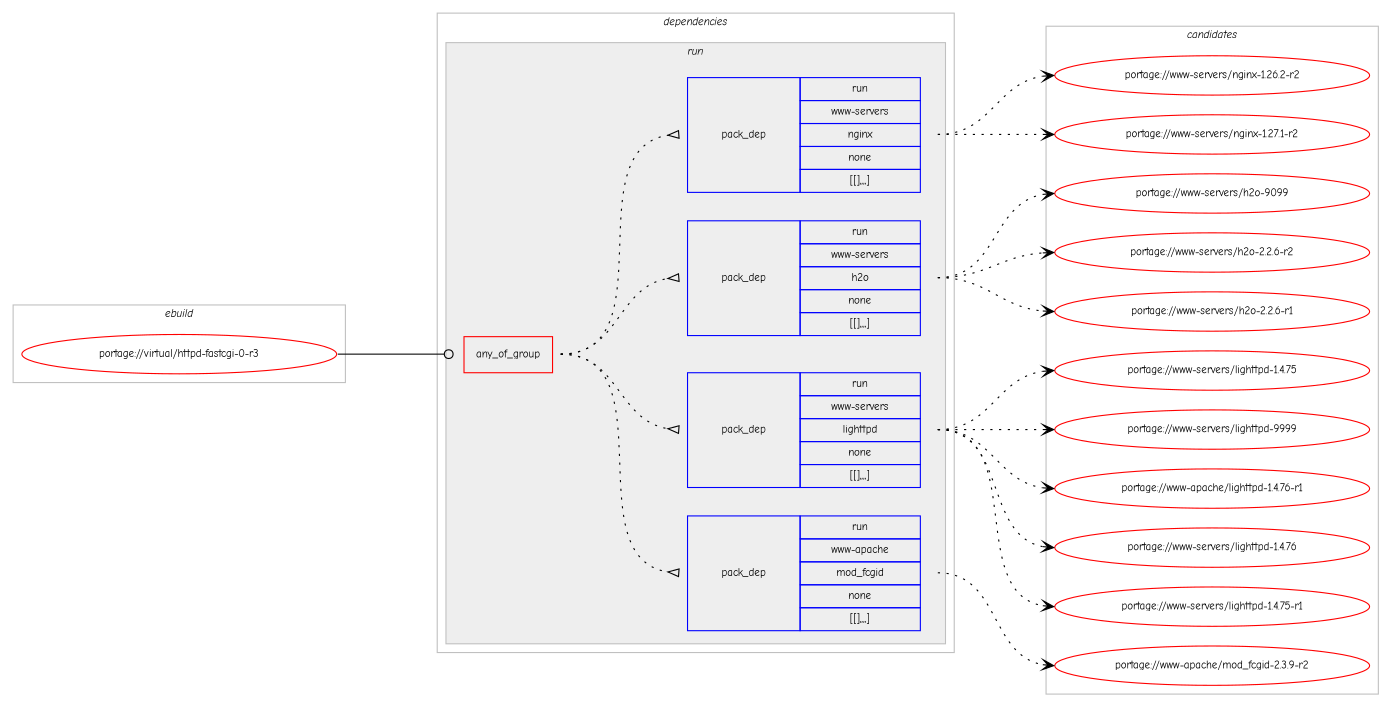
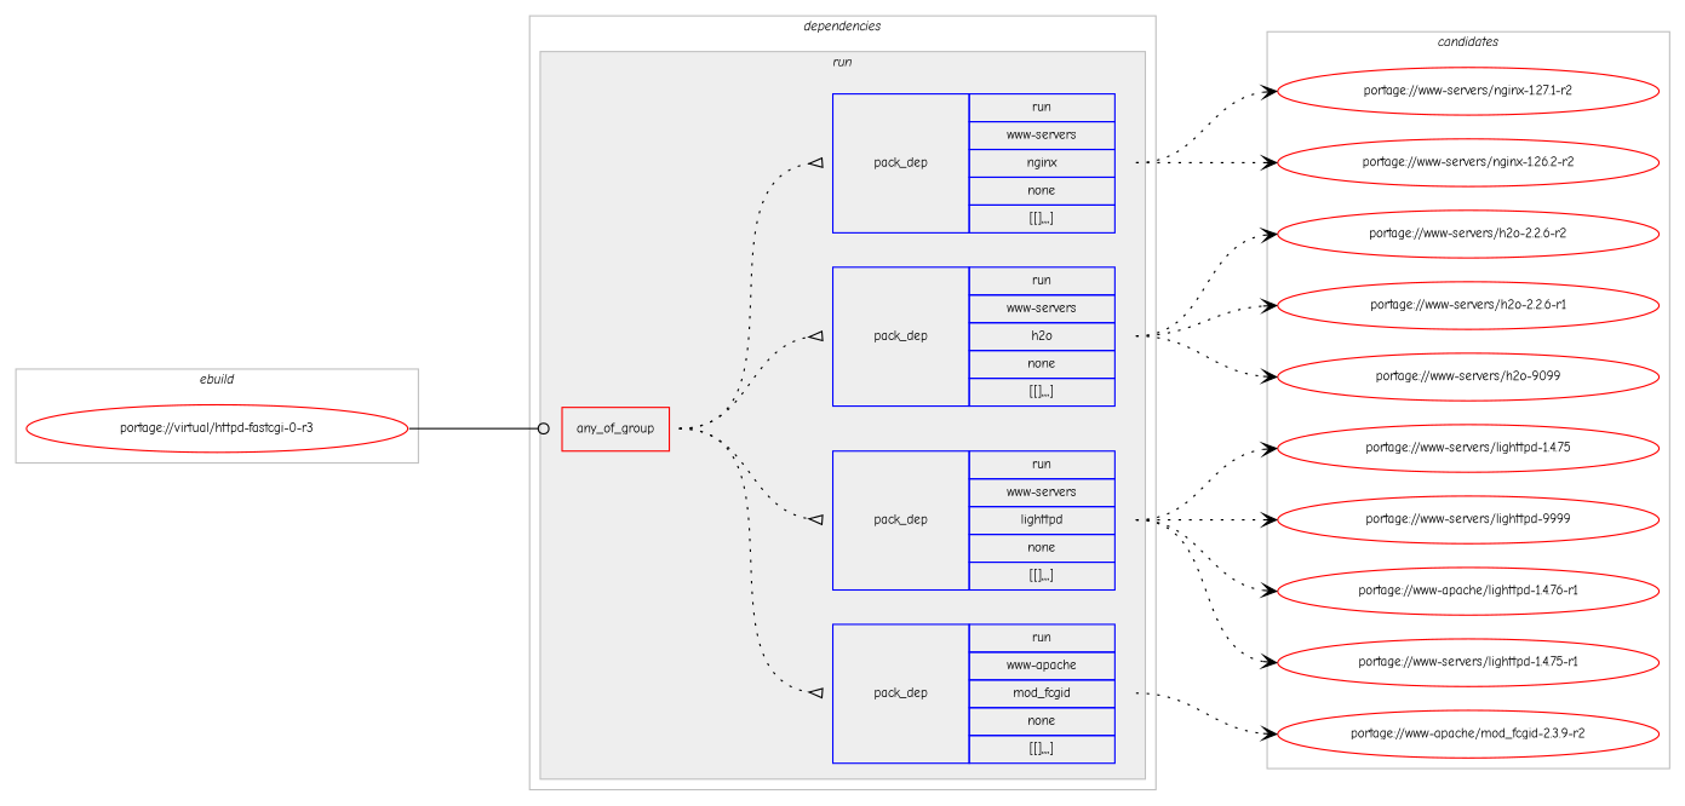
  digraph {
    compound=true
    concentrate=true
    fontname="Comic Neue"
    fontsize=10
    newrank=true
    rankdir=LR
    ranksep=1.5
    node [color=red fontname="Comic Neue" fontsize=10]
    edge [arrowhead=vee fontname="Comic Neue" headport=w style=dotted tailport=e weight=100]
    n1 [label="portage://virtual/httpd-fastcgi-0-r3" width=4]
    n2 [color=blue label=<<TABLE BORDER="0" CELLBORDER="1" CELLSPACING="0" CELLPADDING="4" WIDTH="220"><TR><TD ROWSPAN="6" CELLPADDING="30">pack_dep</TD></TR><TR><TD WIDTH="110">run</TD></TR><TR><TD>www-apache</TD></TR><TR><TD>mod_fcgid</TD></TR><TR><TD>none</TD></TR><TR><TD>[[],,,,]</TD></TR></TABLE>> shape=none]
    n3 [color=blue label=<<TABLE BORDER="0" CELLBORDER="1" CELLSPACING="0" CELLPADDING="4" WIDTH="220"><TR><TD ROWSPAN="6" CELLPADDING="30">pack_dep</TD></TR><TR><TD WIDTH="110">run</TD></TR><TR><TD>www-servers</TD></TR><TR><TD>lighttpd</TD></TR><TR><TD>none</TD></TR><TR><TD>[[],,,,]</TD></TR></TABLE>> shape=none]
    n4 [color=blue label=<<TABLE BORDER="0" CELLBORDER="1" CELLSPACING="0" CELLPADDING="4" WIDTH="220"><TR><TD ROWSPAN="6" CELLPADDING="30">pack_dep</TD></TR><TR><TD WIDTH="110">run</TD></TR><TR><TD>www-servers</TD></TR><TR><TD>h2o</TD></TR><TR><TD>none</TD></TR><TR><TD>[[],,,,]</TD></TR></TABLE>> shape=none]
    n5 [color=blue label=<<TABLE BORDER="0" CELLBORDER="1" CELLSPACING="0" CELLPADDING="4" WIDTH="220"><TR><TD ROWSPAN="6" CELLPADDING="30">pack_dep</TD></TR><TR><TD WIDTH="110">run</TD></TR><TR><TD>www-servers</TD></TR><TR><TD>nginx</TD></TR><TR><TD>none</TD></TR><TR><TD>[[],,,,]</TD></TR></TABLE>> shape=none]
    n6 [label=<<TABLE BORDER="0" CELLBORDER="1" CELLSPACING="0" CELLPADDING="4"><TR><TD CELLPADDING="10">any_of_group</TD></TR></TABLE>> shape=none]
    n7 [label="portage://www-apache/mod_fcgid-2.3.9-r2" width=4]
    n8 [label="portage://www-servers/lighttpd-9999" width=4]
    n9 [label="portage://www-apache/lighttpd-1.4.76-r1" width=4]
-   n10 [label="portage://www-servers/lighttpd-1.4.76" width=4]
    n11 [label="portage://www-servers/lighttpd-1.4.75-r1" width=4]
    n12 [label="portage://www-servers/lighttpd-1.4.75" width=4]
    n13 [label="portage://www-servers/h2o-9099" width=4]
    n14 [label="portage://www-servers/h2o-2.2.6-r2" width=4]
    n15 [label="portage://www-servers/h2o-2.2.6-r1" width=4]
    n16 [label="portage://www-servers/nginx-1.27.1-r2" width=4]
    n17 [label="portage://www-servers/nginx-1.26.2-r2" width=4]
    subgraph cluster_1 {
      color=gray
      label=<<i>ebuild</i>>
      n1
    }
    subgraph cluster_2 {
      color=gray
      label=<<i>dependencies</i>>
      subgraph cluster_3 {
        color=gray
        fillcolor="#eeeeee"
        label=<<i>compile</i>>
        style=filled
      }
      subgraph cluster_4 {
        color=gray
        fillcolor="#eeeeee"
        label=<<i>compile and run</i>>
        style=filled
      }
      subgraph cluster_5 {
        color=gray
        fillcolor="#eeeeee"
        label=<<i>run</i>>
        style=filled
        subgraph sub_6 {
          color=gray
          fillcolor="#eeeeee"
          label=<<i>run</i>>
          style=filled
          n6
          subgraph sub_7 {
            color=gray
            fillcolor="#eeeeee"
            label=<<i>run</i>>
            style=filled
            n2
          }
          subgraph sub_8 {
            color=gray
            fillcolor="#eeeeee"
            label=<<i>run</i>>
            style=filled
            n3
          }
          subgraph sub_9 {
            color=gray
            fillcolor="#eeeeee"
            label=<<i>run</i>>
            style=filled
            n4
          }
          subgraph sub_10 {
            color=gray
            fillcolor="#eeeeee"
            label=<<i>run</i>>
            style=filled
            n5
          }
        }
      }
    }
    subgraph cluster_11 {
      color=gray
      label=<<i>candidates</i>>
      rank=same
      subgraph sub_12 {
        color=black
        label=<<i>candidates</i>>
        nodesep=1
        rank=same
        n7
      }
      subgraph sub_13 {
        color=black
        label=<<i>candidates</i>>
        nodesep=1
        rank=same
        n8
        n9
-       n10
        n11
        n12
      }
      subgraph sub_14 {
        color=black
        label=<<i>candidates</i>>
        nodesep=1
        rank=same
        n13
        n14
        n15
      }
      subgraph sub_15 {
        color=black
        label=<<i>candidates</i>>
        nodesep=1
        rank=same
        n16
        n17
      }
    }
    n1 -> n6 [arrowhead=odot style=solid weight=20]
    n2 -> n7
    n3 -> n8
    n3 -> n9
-   n3 -> n10
    n3 -> n11
    n3 -> n12
    n4 -> n13
    n4 -> n14
    n4 -> n15
    n5 -> n16
    n5 -> n17
    n6 -> n2 [arrowhead=oinv weight=20]
    n6 -> n3 [arrowhead=oinv weight=20]
    n6 -> n4 [arrowhead=oinv weight=20]
    n6 -> n5 [arrowhead=oinv weight=20]
  }
